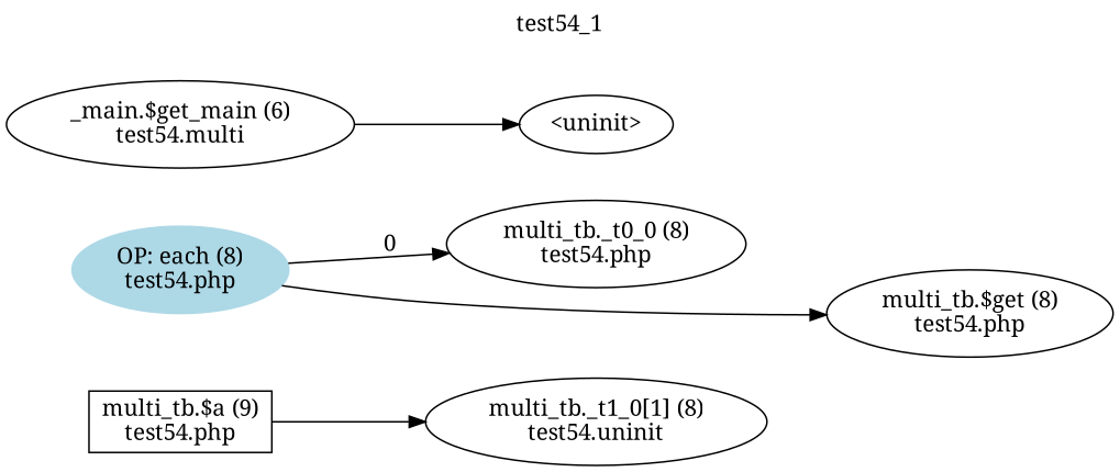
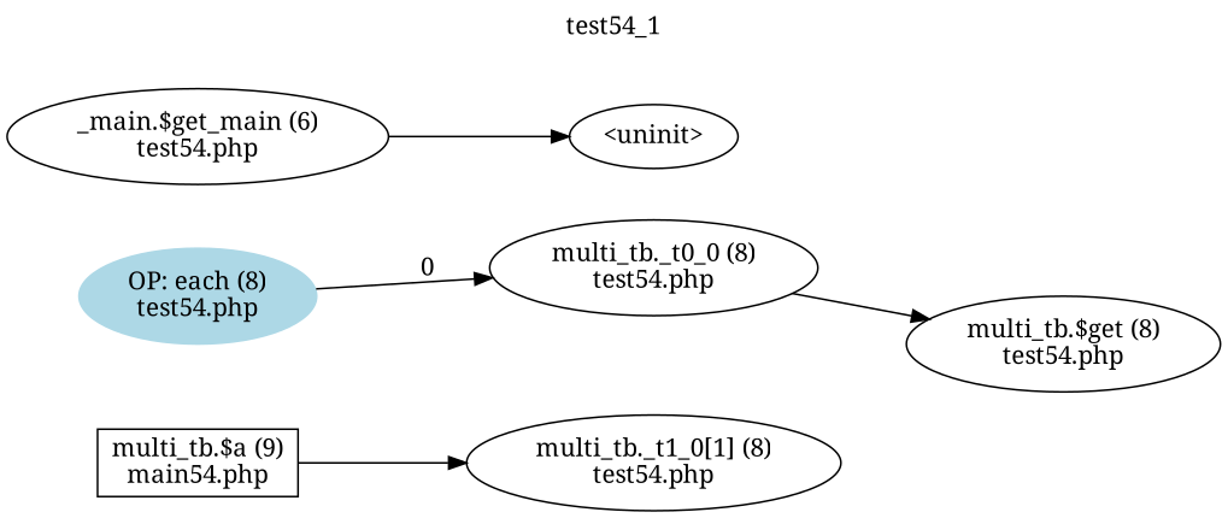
  digraph {
    fontname="Noto Serif"
    label=test54_1
    labelloc=t
    rankdir=LR
    node [fontname="Noto Serif" shape=ellipse]
    edge [fontname="Noto Serif"]
-   n1 [label="multi_tb.$a (9)\ntest54.php" shape=box]
-   n2 [label="multi_tb._t1_0[1] (8)\ntest54.uninit"]
+   n1 [label="multi_tb.$a (9)\nmain54.php" shape=box]
+   n2 [label="multi_tb._t1_0[1] (8)\ntest54.php"]
    n3 [color=lightblue label="OP: each (8)\ntest54.php" style=filled]
    n4 [label="multi_tb._t0_0 (8)\ntest54.php"]
    n5 [label="multi_tb.$get (8)\ntest54.php"]
-   n6 [label="_main.$get_main (6)\ntest54.multi"]
+   n6 [label="_main.$get_main (6)\ntest54.php"]
    n7 [label="<uninit>"]
    n1 -> n2
    n3 -> n4 [label=0]
-   n3 -> n5
+   n4 -> n5
    n6 -> n7
  }
